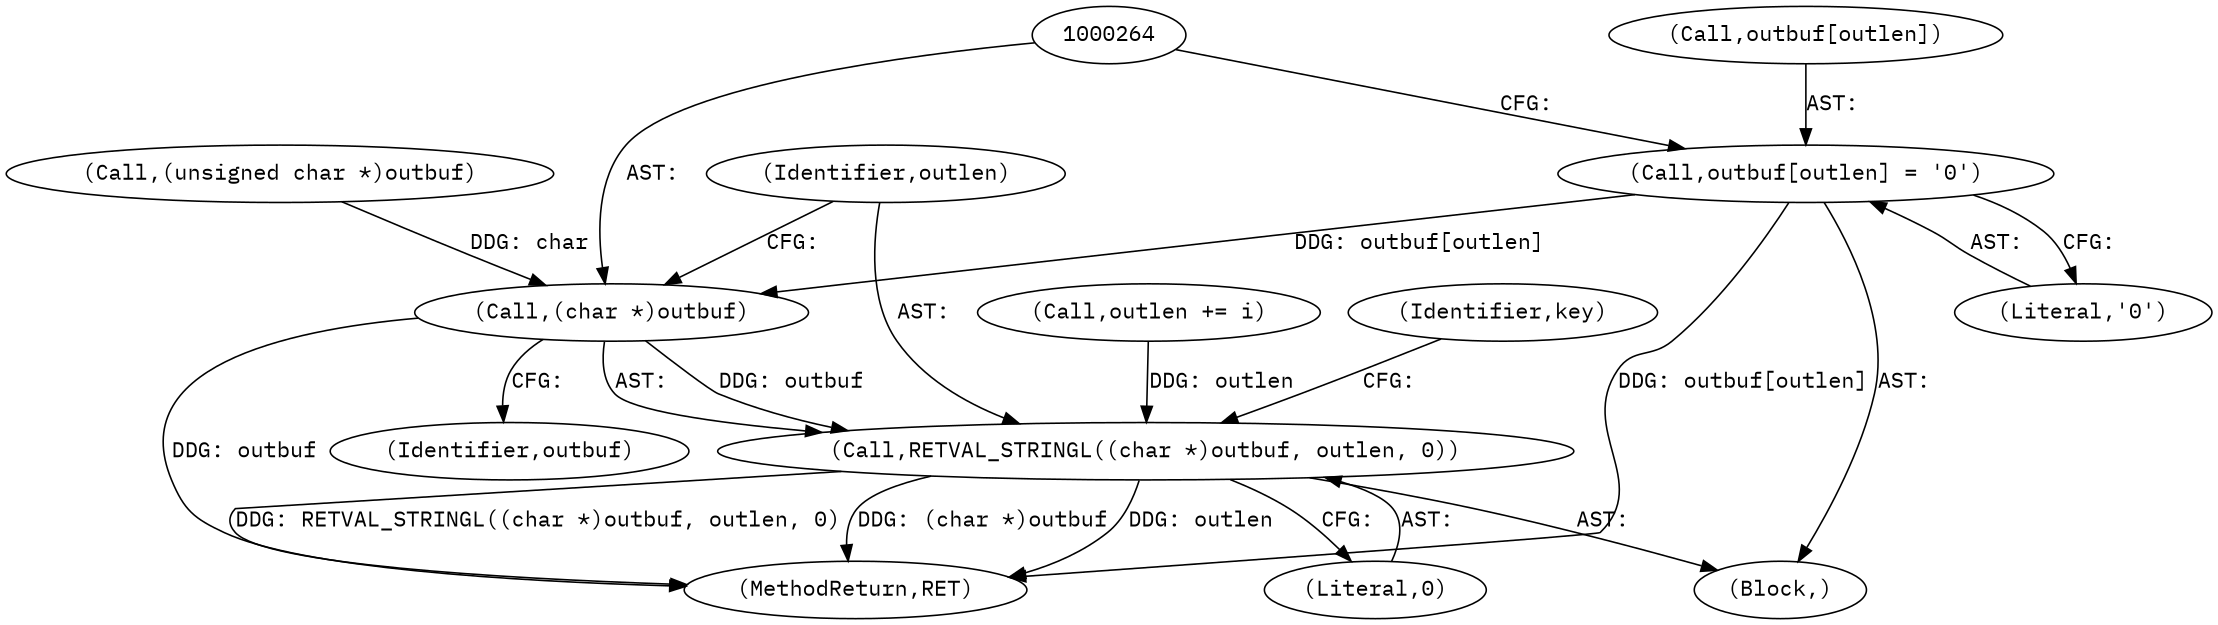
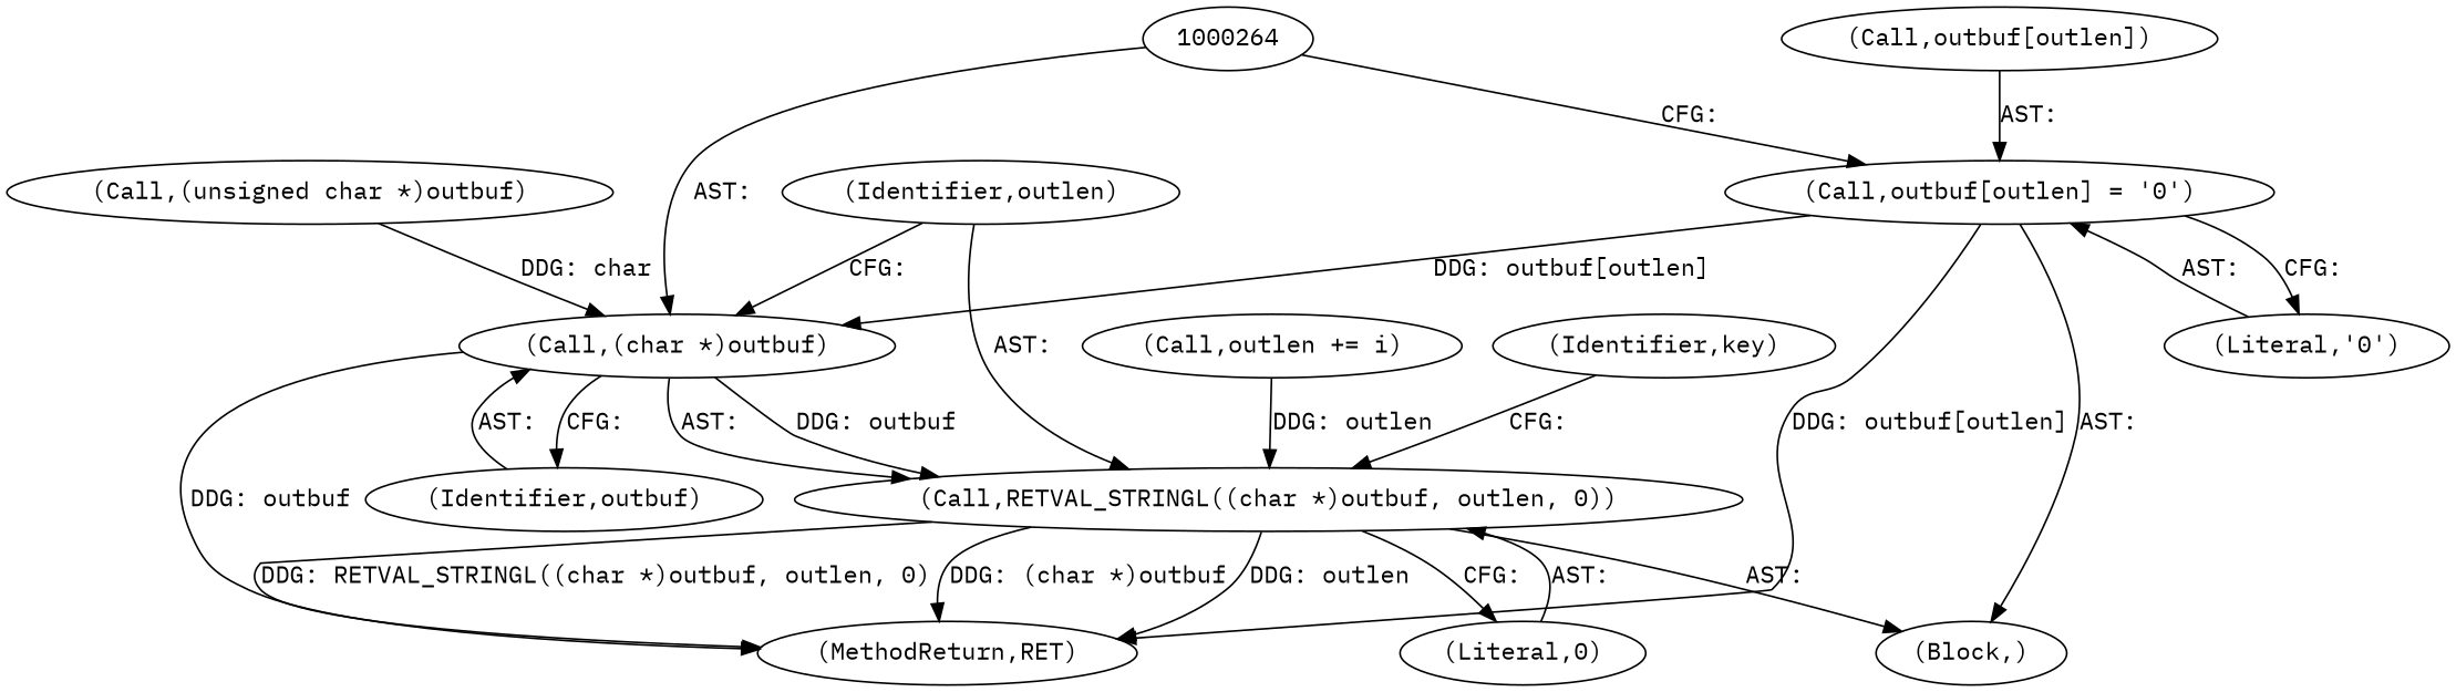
  digraph {
    fontname="IBM Plex Mono"
    node [fontname="IBM Plex Mono"]
    edge [fontname="IBM Plex Mono"]
    n1 [label="(Call,outbuf[outlen] = '\0')"]
    n2 [label="(Call,(char *)outbuf)"]
    n3 [label="(Literal,'\0')"]
    n4 [label="(MethodReturn,RET)"]
    n5 [label="(Block,)"]
    n6 [label="(Call,RETVAL_STRINGL((char *)outbuf, outlen, 0))"]
    n7 [label="(Identifier,outbuf)"]
    n8 [label="(Literal,0)"]
    n9 [label="(Identifier,key)"]
    n10 [label="(Identifier,outlen)"]
    n11 [label="(Call,outlen += i)"]
    n12 [label="(Call,outbuf[outlen])"]
    n13 [label="(Call,(unsigned char *)outbuf)"]
    1000264
    n1 -> n2 [label="DDG: outbuf[outlen]"]
    n1 -> n3 [label="CFG: "]
    n1 -> n4 [label="DDG: outbuf[outlen]"]
    n1 -> n5 [label="AST: "]
    n2 -> n4 [label="DDG: outbuf"]
    n2 -> n6 [label="AST: "]
    n2 -> n6 [label="DDG: outbuf"]
    n2 -> n7 [label="CFG: "]
    n3 -> n1 [label="AST: "]
    n6 -> n4 [label="DDG: (char *)outbuf"]
    n6 -> n4 [label="DDG: outlen"]
    n6 -> n4 [label="DDG: RETVAL_STRINGL((char *)outbuf, outlen, 0)"]
    n6 -> n5 [label="AST: "]
    n6 -> n8 [label="CFG: "]
+   n7 -> n2 [label="AST: "]
    n8 -> n6 [label="AST: "]
    n9 -> n6 [label="CFG: "]
    n10 -> n2 [label="CFG: "]
    n10 -> n6 [label="AST: "]
    n11 -> n6 [label="DDG: outlen"]
    n12 -> n1 [label="AST: "]
    n13 -> n2 [label="DDG: char"]
    1000264 -> n1 [label="CFG: "]
    1000264 -> n2 [label="AST: "]
  }
